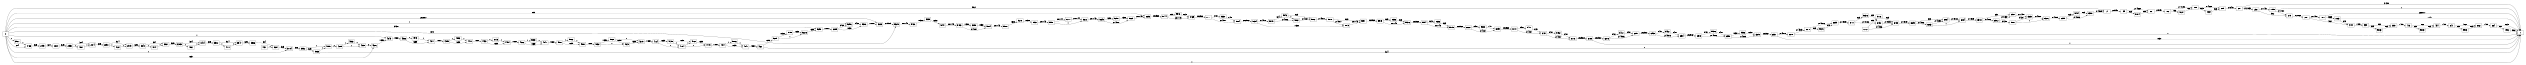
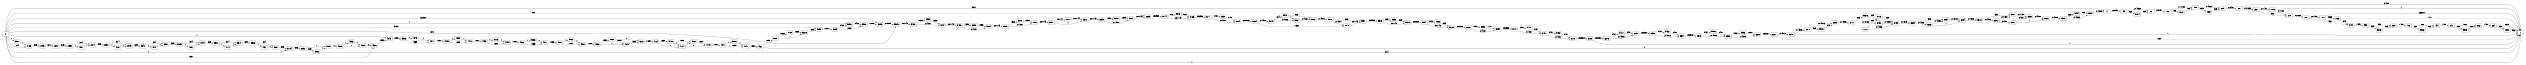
  digraph {
    rankdir=LR
    node [shape=rectangle]
    2
    39
    60
    9814
    167
    188
    9127
    209
    9834
    227
    1
    258
    279
    7059
    287
    308
    7077
    338
    7083
    359
    9863
    413
    434
    9883
    641
    662
    9903
    664
    1982
    2766
    2799
    2820
    2853
    2874
    4007
    2898
    2919
    4027
    3340
    3361
    4047
    3383
    3404
    4067
    3502
    3547
    4111
    3586
    3607
    4131
    3784
    3952
    3963
    4155
    4209
    4230
    4953
    3967
    4326
    4345
    4356
    4377
    4973
    4389
    4410
    4993
    4433
    4454
    5013
    4526
    4547
    5033
    4550
    4580
    5062
    4652
    4673
    5068
    4679
    4724
    4739
    4754
    4760
    4775
    4817
    4847
    5166
    4921
    5205
    5226
    9198
    5258
    5285
    5296
    5306
    5323
    5329
    5426
    5447
    9238
    5483
    5504
    9258
    5510
    5531
    9278
    5591
    5612
    6208
    5648
    5669
    9298
    5695
    5744
    5765
    9576
-   5771 [label=8771]
+   5771
    5804
    9330
    5834
    5840
    5873
    5846
    5861
    5891
    5867
    5915
    5870
    5936
    9636
    5954
    5975
    9656
    6068
    6089
    9388
    6110
    6131
    9408
    6176
    9452
    6188
    6276
    6297
    9472
    6483
    6504
    9492
    6513
    6558
    9536
    6579
    9556
    6591
    6610
    6678
    6699
    9676
    6711
    6732
    9696
    6783
    6762
    9716
    6825
    6863
    6864
    6884
    6900
    6902
    6921
    9087
    6923
    6926
    6959
    6980
    9794
    0
    2 -> 39 [label=275491]
    39 -> 60 [label=274668]
    39 -> 9814 [label=823]
    60 -> 167 [label=275491]
    9814 -> 60 [label=823]
    167 -> 188 [label=274725]
    167 -> 9127 [label=766]
    188 -> 209 [label=274668]
    188 -> 9834 [label=823]
    9127 -> 188 [label=766]
    209 -> 227 [label=275491]
    9834 -> 209 [label=823]
    227 -> 1 [label=3428]
    227 -> 258 [label=272063]
    258 -> 279 [label=582]
    258 -> 7059 [label=271481]
    279 -> 287 [label=272062]
    7059 -> 1 [label=1]
    7059 -> 279 [label=271480]
    287 -> 308 [label=582]
    287 -> 7077 [label=271480]
    308 -> 338 [label=1405]
    7077 -> 1 [label=268817]
    7077 -> 7083 [label=2663]
    338 -> 359 [label=582]
    338 -> 9863 [label=823]
    7083 -> 1 [label=1840]
    7083 -> 308 [label=823]
    359 -> 413 [label=1405]
    9863 -> 359 [label=823]
    413 -> 434 [label=582]
    413 -> 9883 [label=823]
    434 -> 641 [label=1405]
    9883 -> 434 [label=823]
    641 -> 662 [label=582]
    641 -> 9903 [label=823]
    662 -> 664 [label=1405]
    9903 -> 662 [label=823]
    664 -> 1 [label=823]
    664 -> 1982 [label=582]
    1982 -> 1 [label=582]
    2766 -> 2799 [label=325]
    2799 -> 2820 [label=324]
    2820 -> 2853 [label=325]
    2853 -> 2874 [label=324]
    2853 -> 4007 [label=1]
    2874 -> 2898 [label=325]
    4007 -> 2874 [label=1]
    2898 -> 2919 [label=324]
    2898 -> 4027 [label=1]
    2919 -> 3340 [label=325]
    4027 -> 2919 [label=1]
    3340 -> 3361 [label=324]
    3340 -> 4047 [label=1]
    3361 -> 3383 [label=325]
    4047 -> 3361 [label=1]
    3383 -> 3404 [label=324]
    3383 -> 4067 [label=1]
    3404 -> 3502 [label=325]
    4067 -> 3404 [label=1]
    3502 -> 3547 [label=324]
    3502 -> 4111 [label=1]
    3547 -> 3586 [label=325]
    4111 -> 3547 [label=1]
    3586 -> 3607 [label=324]
+   3586 -> 4131 [label=1]
    3607 -> 3784 [label=325]
    4131 -> 3607 [label=1]
    3784 -> 3952 [label=326]
    3952 -> 3963 [label=325]
    3952 -> 4155 [label=1]
    3963 -> 1 [label=324]
    3963 -> 4155 [label=1]
    4155 -> 4209 [label=2]
    4209 -> 4230 [label=1]
    4209 -> 4953 [label=1]
    4230 -> 4326 [label=2]
    4953 -> 4230 [label=1]
    3967 -> 2766 [label=1]
    4326 -> 4345 [label=7659]
    4345 -> 4356 [label=7660]
    4356 -> 4377 [label=7659]
    4356 -> 4973 [label=1]
    4377 -> 4389 [label=7660]
    4973 -> 4377 [label=1]
    4389 -> 4410 [label=7659]
    4389 -> 4993 [label=1]
    4410 -> 4433 [label=7660]
    4993 -> 4410 [label=1]
    4433 -> 4454 [label=7659]
    4433 -> 5013 [label=1]
    4454 -> 4526 [label=7660]
    5013 -> 4454 [label=1]
    4526 -> 4547 [label=7659]
    4526 -> 5033 [label=1]
    4547 -> 4550 [label=7660]
    5033 -> 4547 [label=1]
    4550 -> 4580 [label=7659]
    4550 -> 5062 [label=1]
    4580 -> 4652 [label=7660]
    5062 -> 4580 [label=1]
    4652 -> 4673 [label=1]
    4652 -> 5068 [label=7659]
    4673 -> 4679 [label=7659]
    5068 -> 4673 [label=7658]
    5068 -> 4679 [label=1]
    4679 -> 4724 [label=7660]
    4724 -> 4739 [label=7659]
    4724 -> 4754 [label=1]
    4739 -> 4754 [label=1]
    4739 -> 4760 [label=7658]
    4754 -> 4760 [label=1]
    4754 -> 4775 [label=1]
    4760 -> 4775 [label=7659]
    4775 -> 4817 [label=7660]
    4817 -> 4847 [label=7659]
    4817 -> 5166 [label=1]
    4847 -> 4921 [label=7660]
    5166 -> 4847 [label=1]
    4921 -> 1 [label=1]
    4921 -> 5205 [label=7659]
    5205 -> 5226 [label=1]
    5205 -> 9198 [label=7658]
    5226 -> 5258 [label=7659]
    9198 -> 5226 [label=7658]
    5258 -> 5285 [label=11087]
    5285 -> 5296 [label=3429]
    5285 -> 5306 [label=7658]
    5296 -> 5306 [label=3430]
    5306 -> 5323 [label=11088]
    5323 -> 5329 [label=279905]
    5329 -> 5426 [label=281745]
+   5426 -> 5447 [label=274087]
    5426 -> 9238 [label=7658]
    5447 -> 5483 [label=281745]
    9238 -> 5447 [label=7658]
    5483 -> 5504 [label=274087]
    5483 -> 9258 [label=7658]
    5504 -> 5510 [label=281745]
    9258 -> 5504 [label=7658]
+   5510 -> 5531 [label=274087]
    5510 -> 9278 [label=7658]
    5531 -> 5591 [label=281745]
    9278 -> 5531 [label=7658]
    5591 -> 5612 [label=1]
    5591 -> 6208 [label=281744]
    5612 -> 5648 [label=281745]
    6208 -> 5612 [label=281744]
    5648 -> 5669 [label=274087]
    5648 -> 9298 [label=7658]
    5669 -> 5695 [label=281745]
    9298 -> 5669 [label=7658]
    5695 -> 5744 [label=282568]
    5744 -> 5765 [label=281745]
    5744 -> 9576 [label=823]
    5765 -> 5771 [label=282568]
    9576 -> 5765 [label=823]
    5771 -> 5804 [label=274087]
    5771 -> 9330 [label=8481]
    5804 -> 5834 [label=282568]
    9330 -> 5804 [label=8481]
    5834 -> 5840 [label=274910]
    5834 -> 5873 [label=7658]
    5840 -> 5846 [label=824]
    5840 -> 5861 [label=274086]
    5873 -> 5891 [label=281745]
    5846 -> 5861 [label=1]
    5846 -> 5867 [label=823]
    5861 -> 5867 [label=274087]
    5891 -> 5915 [label=282568]
    5867 -> 5870 [label=274910]
    5915 -> 5936 [label=281745]
    5915 -> 9636 [label=823]
    5870 -> 5873 [label=274087]
    5870 -> 5891 [label=823]
    5936 -> 5954 [label=282568]
    9636 -> 5936 [label=823]
    5954 -> 5975 [label=281745]
    5954 -> 9656 [label=823]
    5975 -> 6068 [label=282568]
    9656 -> 5975 [label=823]
    6068 -> 6089 [label=274087]
    6068 -> 9388 [label=8481]
    6089 -> 6110 [label=282568]
    9388 -> 6089 [label=8481]
    6110 -> 6131 [label=274087]
    6110 -> 9408 [label=8481]
    6131 -> 6176 [label=274087]
    6131 -> 9452 [label=8481]
    9408 -> 6131 [label=8481]
    6176 -> 6188 [label=282568]
    9452 -> 6176 [label=8481]
    6188 -> 1 [label=1]
    6188 -> 6276 [label=282567]
    6276 -> 6297 [label=274086]
    6276 -> 9472 [label=8481]
    6297 -> 6483 [label=282567]
    9472 -> 6297 [label=8481]
    6483 -> 6504 [label=274086]
    6483 -> 9492 [label=8481]
    6504 -> 6513 [label=282567]
    9492 -> 6504 [label=8481]
    6513 -> 6558 [label=274086]
    6513 -> 9536 [label=8481]
    6558 -> 6579 [label=274909]
    6558 -> 9556 [label=7658]
    9536 -> 6558 [label=8481]
    6579 -> 6591 [label=282567]
    9556 -> 6579 [label=7658]
    6591 -> 1 [label=7657]
    6591 -> 6610 [label=274910]
    6610 -> 1 [label=1]
    6610 -> 6678 [label=274909]
    6678 -> 6699 [label=274086]
    6678 -> 9676 [label=823]
    6699 -> 6711 [label=274909]
    9676 -> 6699 [label=823]
    6711 -> 6732 [label=274086]
    6711 -> 9696 [label=823]
    6732 -> 6783 [label=274909]
    9696 -> 6732 [label=823]
    6783 -> 6825 [label=274909]
    6762 -> 6783 [label=274086]
    6762 -> 9716 [label=823]
    9716 -> 6783 [label=823]
    6825 -> 6863 [label=274086]
    6825 -> 6864 [label=823]
    6863 -> 6864 [label=274085]
    6863 -> 6884 [label=1]
    6864 -> 6884 [label=274908]
    6884 -> 6900 [label=274909]
    6900 -> 6902 [label=274086]
    6900 -> 6921 [label=823]
    6902 -> 6921 [label=270657]
    6902 -> 9087 [label=3429]
    6921 -> 6923 [label=271480]
    9087 -> 6923 [label=3428]
    9087 -> 6926 [label=1]
    6923 -> 6926 [label=274908]
    6926 -> 6959 [label=274909]
    6959 -> 6980 [label=274086]
    6959 -> 9794 [label=823]
    6980 -> 2 [label=274909]
    9794 -> 6980 [label=823]
    0 -> 2 [label=582]
    0 -> 1 [label=1]
    0 -> 2766 [label=324]
    0 -> 3784 [label=1]
    0 -> 3967 [label=1]
    0 -> 4326 [label=7657]
    0 -> 4345 [label=1]
    0 -> 5258 [label=3428]
    0 -> 5296 [label=1]
    0 -> 5323 [label=268817]
    0 -> 5329 [label=1840]
    0 -> 5695 [label=823]
  }
